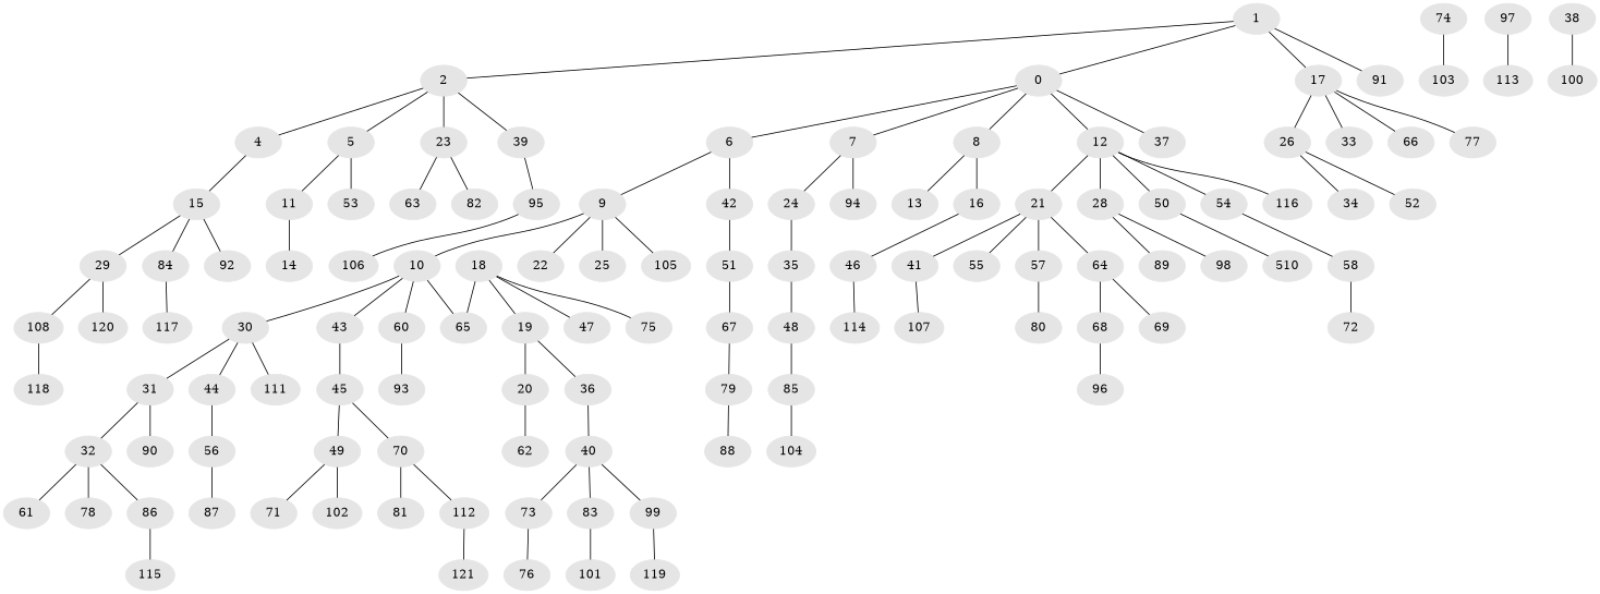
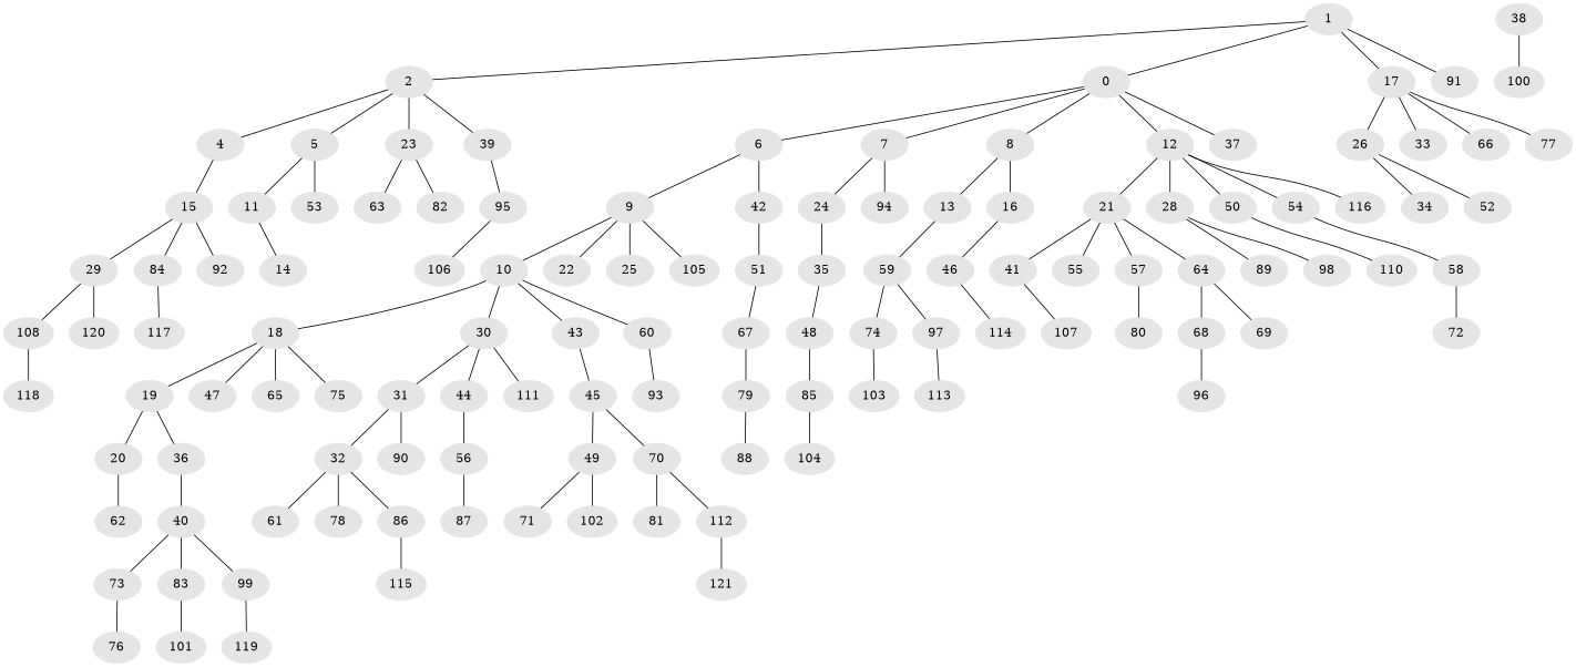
  graph {
    node [color=gray90 style=filled]
    1
    2
    n3 [label=0]
    17
    91
    4
    5
    23
    39
    6
    7
    8
    12
    37
    26
    33
    66
    77
    15
    11
    53
    63
    82
    95
    9
    42
    24
    94
    13
    16
    21
    28
    50
    54
    116
    29
    84
    92
    14
    10
    22
    25
    105
    51
    35
+   59
    46
    18
    30
    43
    60
    19
    47
    65
    75
    31
    44
    111
    45
    93
    41
    55
    57
    64
    89
    98
-   110 [label=510]
+   110
    58
    74
    97
    108
    120
    117
    114
    34
    52
    20
    36
    62
    40
    107
    80
    68
    69
    48
    38
    100
    118
    32
    90
    56
    61
    78
    86
    115
    85
    73
    83
    99
    106
    76
    101
    119
    67
    49
    70
    87
    71
    102
    81
    112
    104
    79
    72
    103
    113
    96
    88
    121
    1 -- 2
    1 -- n3
    1 -- 17
    1 -- 91
    2 -- 4
    2 -- 5
    2 -- 23
    2 -- 39
    n3 -- 6
    n3 -- 7
    n3 -- 8
    n3 -- 12
    n3 -- 37
    17 -- 26
    17 -- 33
    17 -- 66
    17 -- 77
    4 -- 15
    5 -- 11
    5 -- 53
    23 -- 63
    23 -- 82
    39 -- 95
    6 -- 9
    6 -- 42
    7 -- 24
    7 -- 94
    8 -- 13
    8 -- 16
    12 -- 21
    12 -- 28
    12 -- 50
    12 -- 54
    12 -- 116
    26 -- 34
    26 -- 52
    15 -- 29
    15 -- 84
    15 -- 92
    11 -- 14
    95 -- 106
    9 -- 10
    9 -- 22
    9 -- 25
    9 -- 105
    42 -- 51
    24 -- 35
+   13 -- 59
    16 -- 46
    21 -- 41
    21 -- 55
    21 -- 57
    21 -- 64
    28 -- 89
    28 -- 98
    50 -- 110
    54 -- 58
    29 -- 108
    29 -- 120
    84 -- 117
-   10 -- 65
+   10 -- 18
    10 -- 30
    10 -- 43
    10 -- 60
    51 -- 67
    35 -- 48
+   59 -- 74
+   59 -- 97
    46 -- 114
    18 -- 19
    18 -- 47
    18 -- 65
    18 -- 75
    30 -- 31
    30 -- 44
    30 -- 111
    43 -- 45
    60 -- 93
    19 -- 20
    19 -- 36
    31 -- 32
    31 -- 90
    44 -- 56
    45 -- 49
    45 -- 70
    41 -- 107
    57 -- 80
    64 -- 68
    64 -- 69
    58 -- 72
    74 -- 103
    97 -- 113
    108 -- 118
    20 -- 62
    36 -- 40
    40 -- 73
    40 -- 83
    40 -- 99
    68 -- 96
    48 -- 85
    38 -- 100
    32 -- 61
    32 -- 78
    32 -- 86
    56 -- 87
    86 -- 115
    85 -- 104
    73 -- 76
    83 -- 101
    99 -- 119
    67 -- 79
    49 -- 71
    49 -- 102
    70 -- 81
    70 -- 112
    112 -- 121
    79 -- 88
  }
